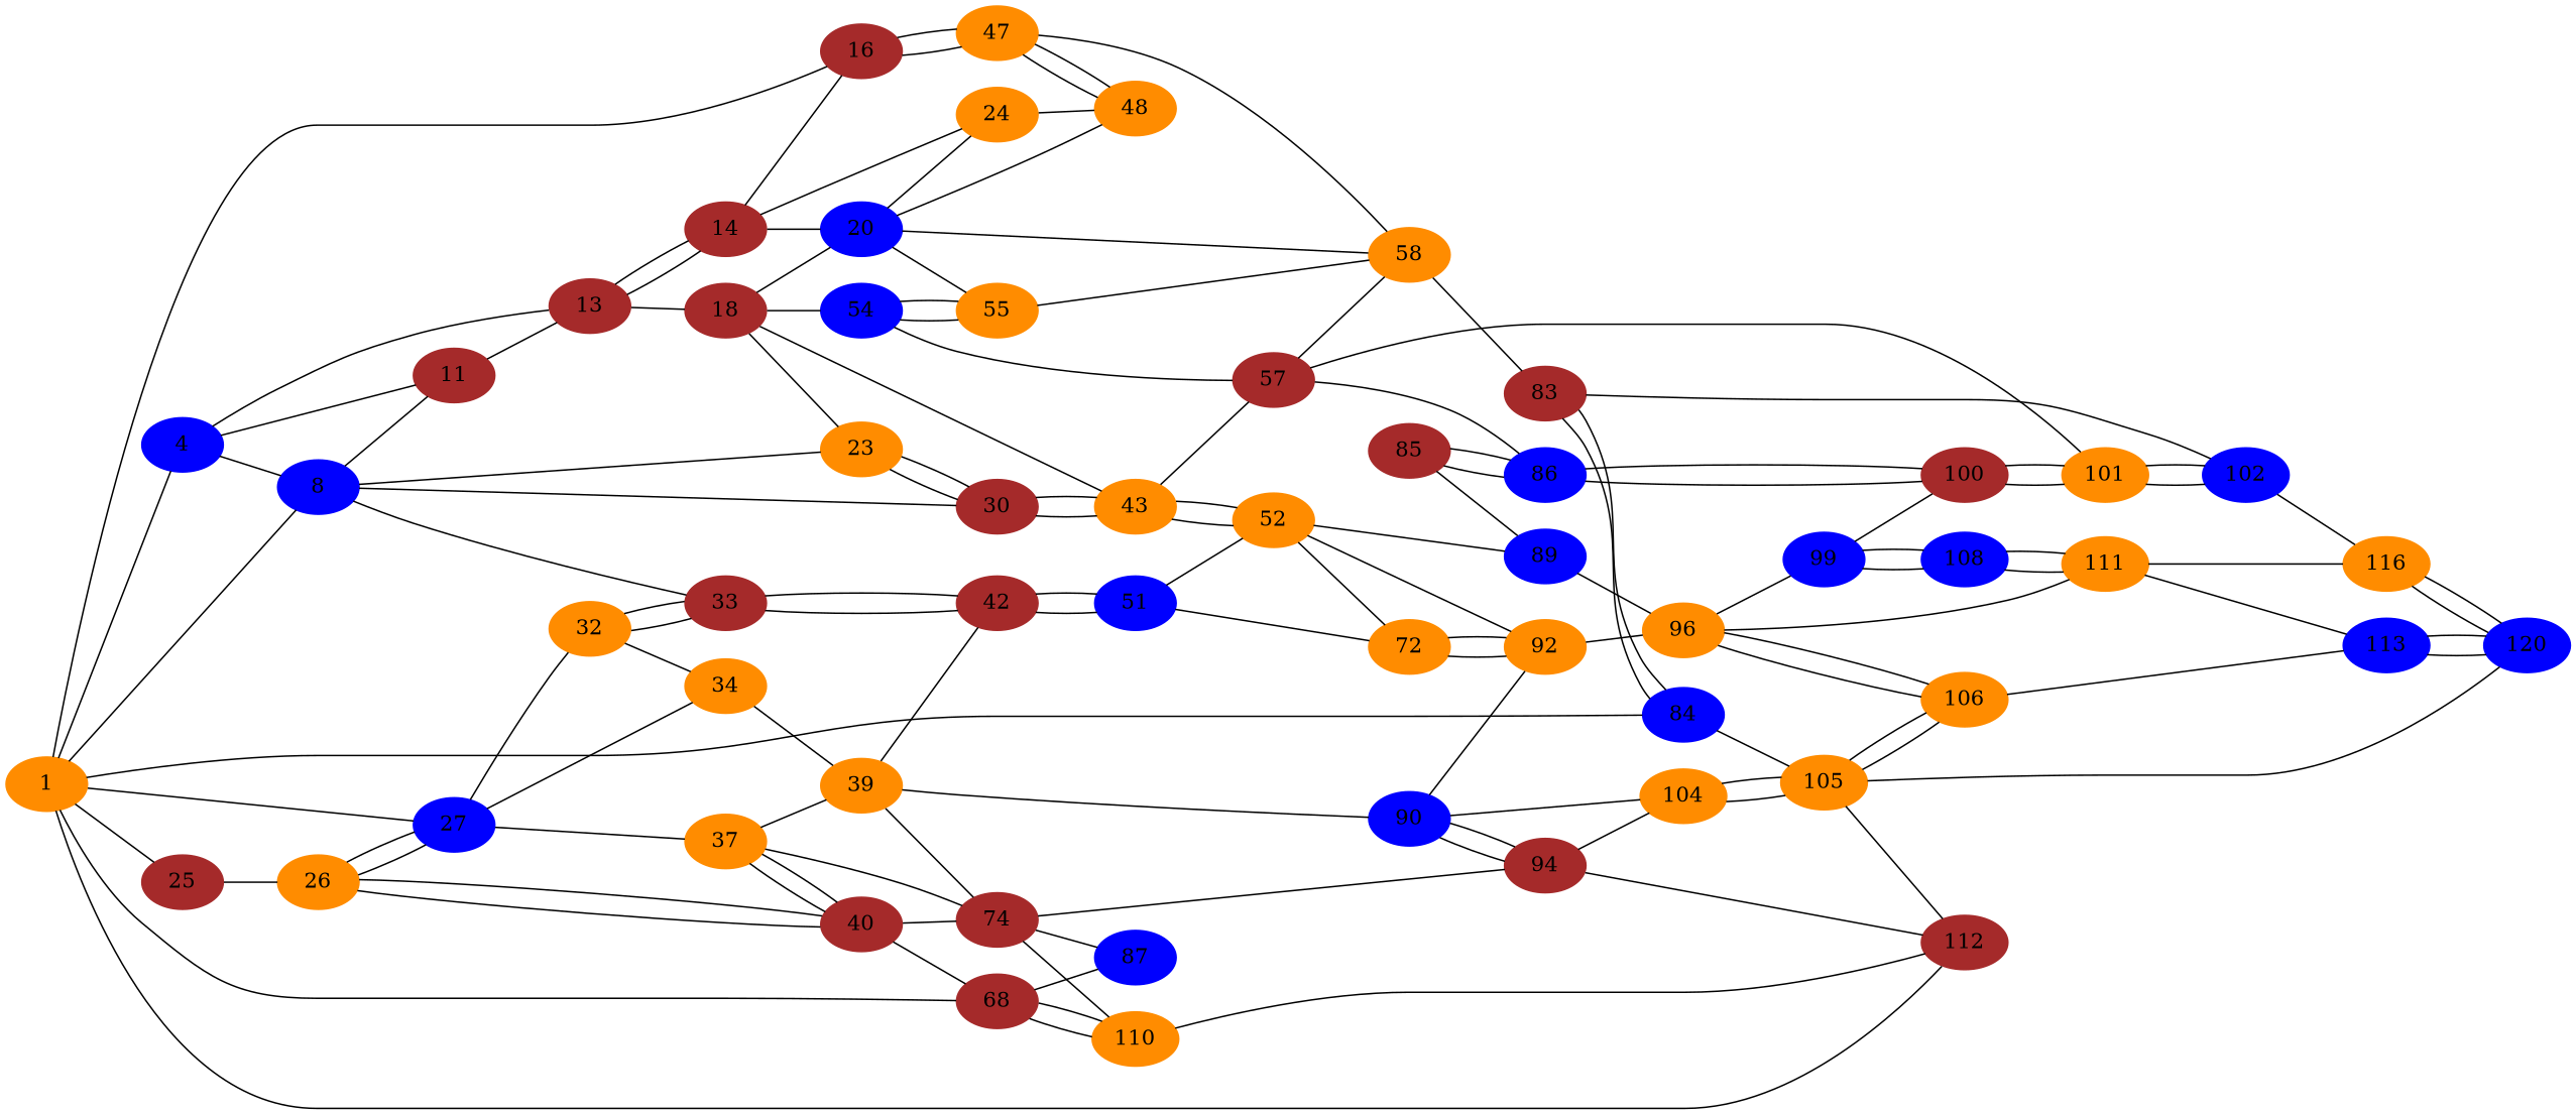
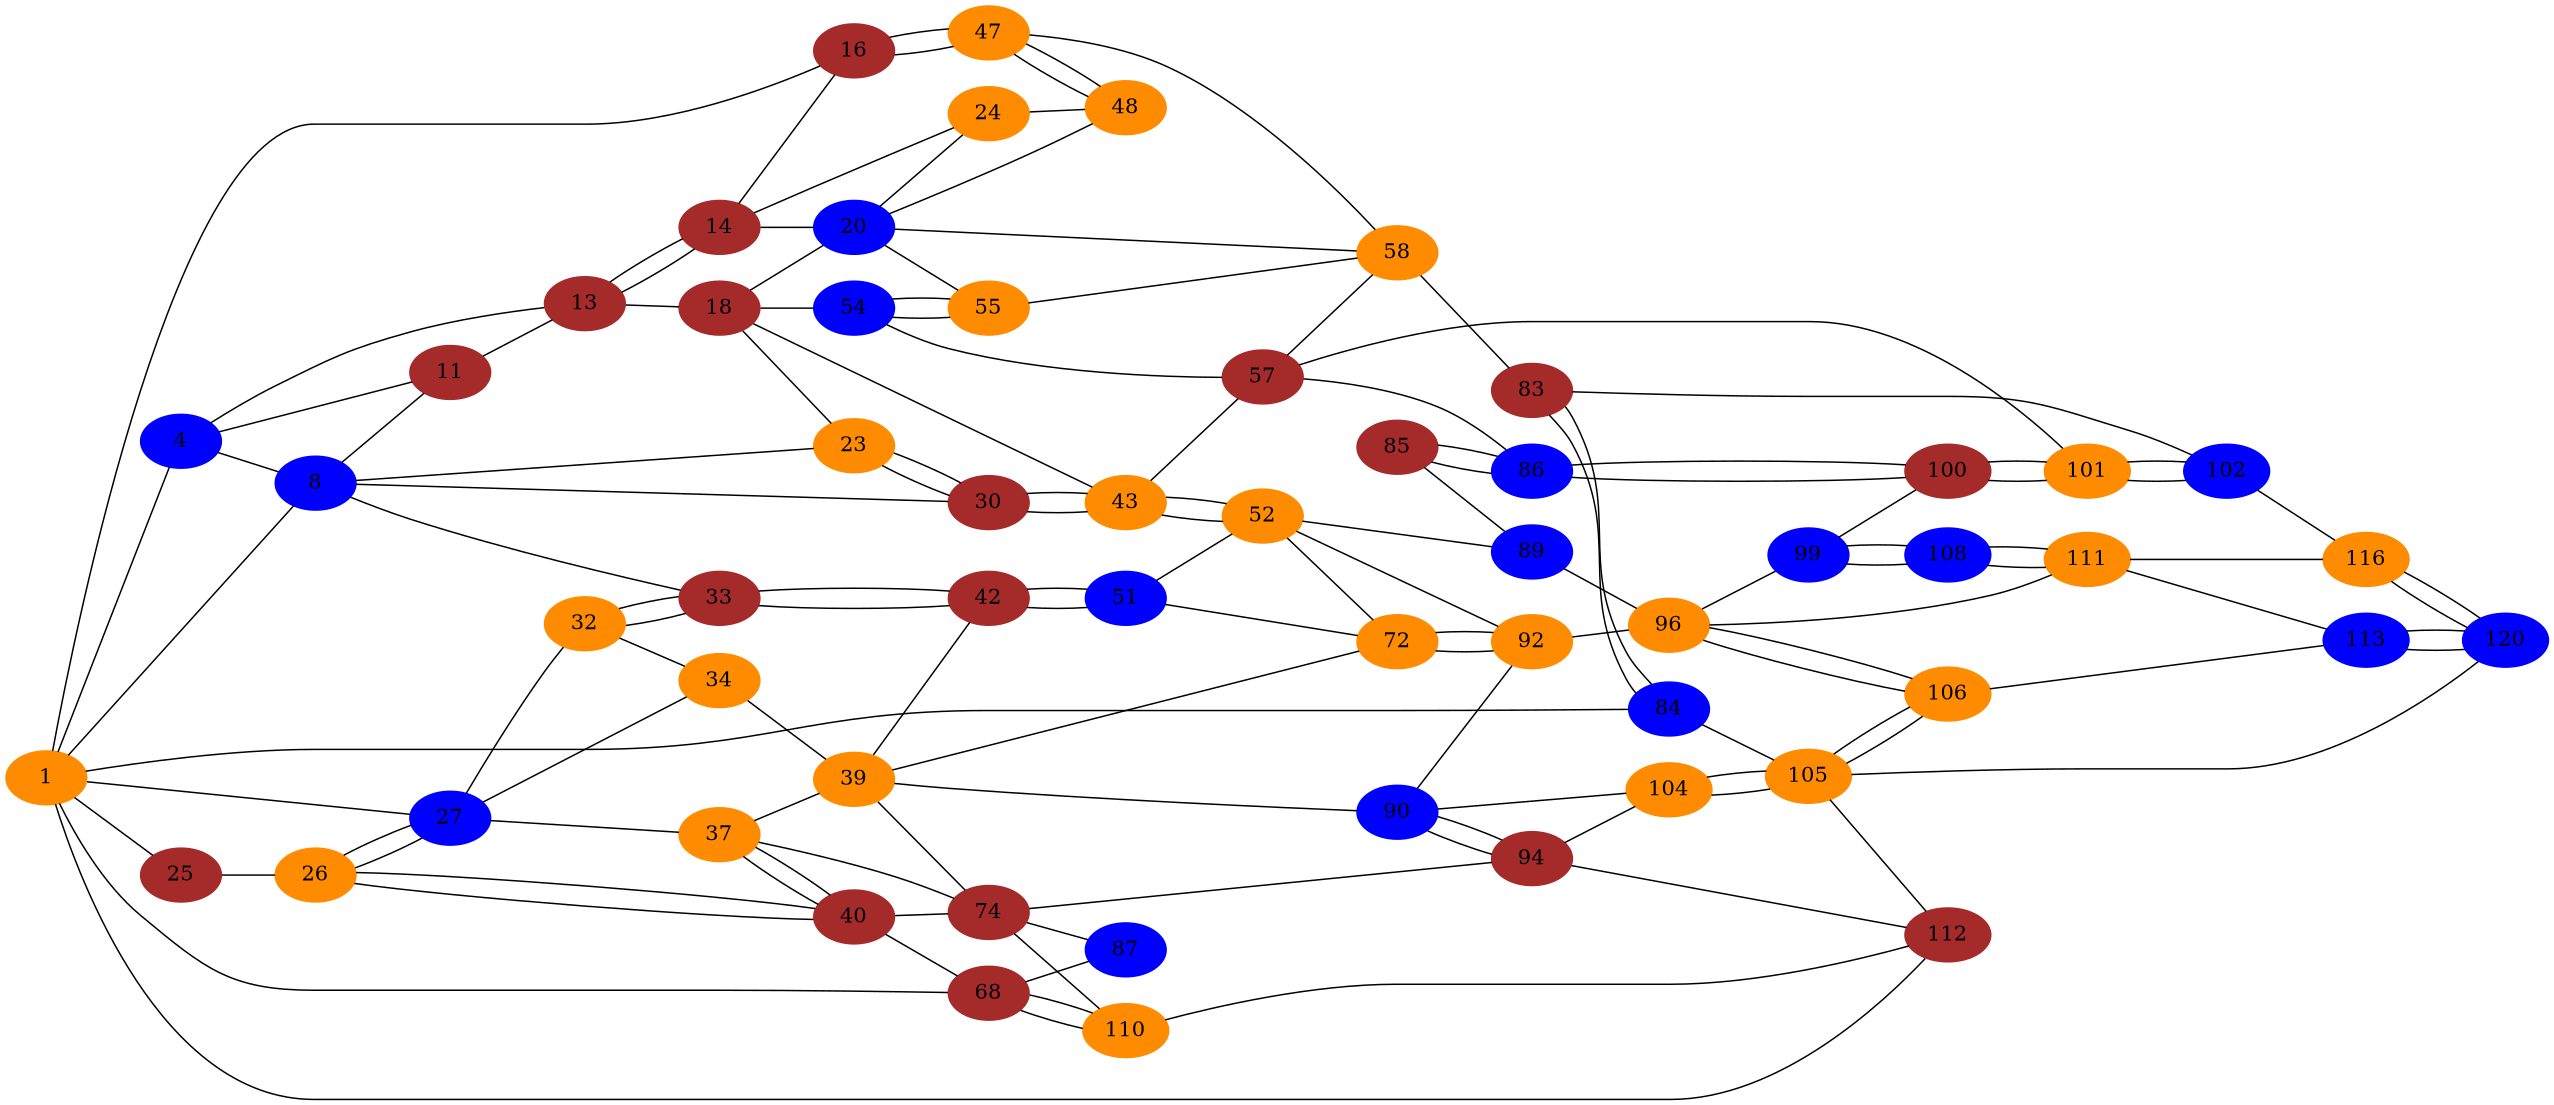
  graph {
    rankdir=LR
    node [color=darkorange style=filled]
    1 [super="+2+6"]
    4 [color=blue super="+12+5"]
    8 [color=blue super="+9+29"]
    16 [color=brown]
    25 [color=brown]
    27 [color=blue super="+28+35"]
    68 [color=brown super="+69"]
    84 [color=blue]
    112 [color=brown super="+117"]
    11 [color=brown]
    13 [color=brown super="+17"]
    23
    30 [color=brown]
    33 [color=brown]
    47
    26
    32
    34 [super="+36"]
    37 [super="+38"]
    87 [color=blue]
    110
    105 [super="+118"]
    14 [color=brown super="+15"]
    18 [color=brown super="+19"]
    43 [super="+44"]
    42 [color=brown]
    20 [color=blue super="+21"]
    24
    54 [color=blue]
    48
    55
    58 [super="+60+59"]
    52 [super="+64"]
    57 [color=brown super="+79"]
    83 [color=brown]
    40 [color=brown super="+70"]
    74 [color=brown super="+78+75"]
    39 [super="+41"]
    51 [color=blue]
    72 [super="+73"]
    90 [color=blue super="+91"]
    94 [color=brown super="+107"]
    92 [super="+95"]
    104
    89 [color=blue]
    86 [color=blue]
    101
    96 [super="+97"]
    100 [color=brown]
    102 [color=blue super="+103"]
    85 [color=brown]
    116
    106
    120 [color=blue]
    99 [color=blue]
    111 [super="+114"]
    108 [color=blue]
    113 [color=blue]
    1 -- 4
    1 -- 8
    1 -- 16
    1 -- 25 [weight=2]
    1 -- 27
    1 -- 68
    1 -- 84 [weight=2]
    1 -- 112
    4 -- 8
    4 -- 11
    4 -- 13
    8 -- 11
    8 -- 23
    8 -- 30
    8 -- 33
    16 -- 47
    16 -- 47
    25 -- 26
    27 -- 32
    27 -- 34 [weight=2]
    27 -- 37
    68 -- 87
    68 -- 110
    68 -- 110
    84 -- 105
    11 -- 13
    13 -- 14
    13 -- 14
    13 -- 18
    23 -- 30
    23 -- 30
    30 -- 43
    30 -- 43
    33 -- 42
    33 -- 42
    47 -- 48
    47 -- 48
    47 -- 58
    26 -- 27
    26 -- 27
    26 -- 40
    26 -- 40
    32 -- 33
    32 -- 33
    32 -- 34
    34 -- 39
    37 -- 40
    37 -- 40
    37 -- 74
    37 -- 39
    110 -- 112
    105 -- 112
    105 -- 106
    105 -- 106
    105 -- 120
    14 -- 16
    14 -- 20
    14 -- 24
    18 -- 23
    18 -- 43
    18 -- 20 [weight=2]
    18 -- 54
    43 -- 52 [weight=2]
    43 -- 52
    43 -- 57 [weight=2]
    42 -- 51
    42 -- 51
    20 -- 24
    20 -- 48
    20 -- 55
    20 -- 58
    24 -- 48
    54 -- 55
    54 -- 55
    54 -- 57
    55 -- 58
    58 -- 83
    52 -- 72
    52 -- 92
    52 -- 89
    57 -- 58
    57 -- 86
    57 -- 101
    83 -- 84
    83 -- 84
    83 -- 102
    40 -- 68
    40 -- 74
    74 -- 87 [weight=2]
    74 -- 110
    74 -- 94
    39 -- 42
    39 -- 74
+   39 -- 72
    39 -- 90
    51 -- 52
    51 -- 72
    72 -- 92
    72 -- 92
    90 -- 94
    90 -- 94
    90 -- 92
    90 -- 104
    94 -- 112
    94 -- 104
    92 -- 96
    104 -- 105
    104 -- 105
    89 -- 96
    86 -- 100
    86 -- 100
    101 -- 102
    101 -- 102
    96 -- 106
    96 -- 106
    96 -- 99
    96 -- 111
    100 -- 101
    100 -- 101
    102 -- 116
    85 -- 89
    85 -- 86
    85 -- 86
    116 -- 120
    116 -- 120
    106 -- 113
    99 -- 100
    99 -- 108
    99 -- 108
    111 -- 116
    111 -- 113
    108 -- 111
    108 -- 111
    113 -- 120
    113 -- 120
  }
